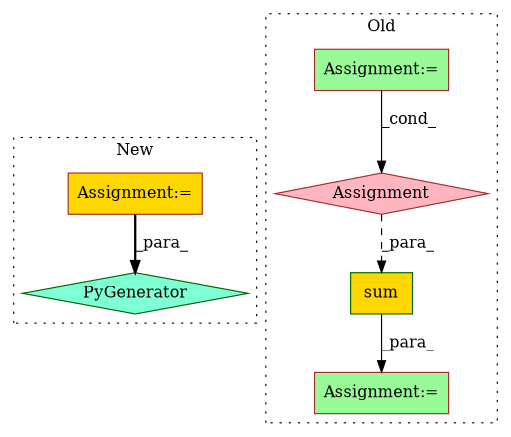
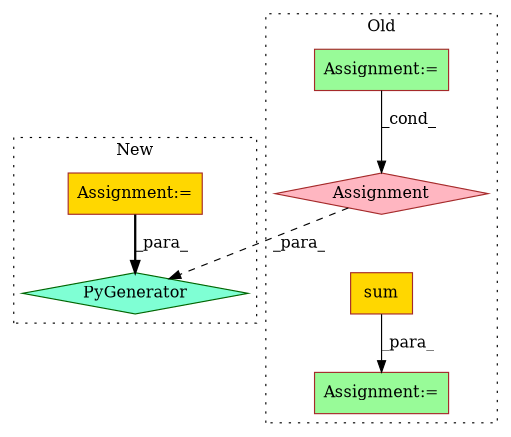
  digraph {
    node [a=7 color=brown fillcolor=gold l=47 s=10271 shape=box style=filled]
    edge [style=solid]
-   n1 [a=32 color=darkgreen l="4,1" label=sum s="10145,10323"]
+   n1 [a=32 l="4,1" label=sum s="10145,10323"]
    n2 [fillcolor=palegreen l=1 label="Assignment:=" s=10138]
    n3 [a=113 fillcolor=lightpink label=Assignment shape=diamond]
    n4 [fillcolor=palegreen label="Assignment:="]
    n5 [a=107 color=darkgreen fillcolor=aquamarine l=268 label=PyGenerator s=12858 shape=diamond]
    n6 [l=49 label="Assignment:=" s=13071]
    subgraph cluster_1 {
      label=Old
      style=dotted
      n1
      n2
      n3
      n4
    }
    subgraph cluster_2 {
      label=New
      style=dotted
      n5
      n6
    }
    n1 -> n2 [label=_para_]
-   n3 -> n1 [label=_para_ style=dashed]
+   n3 -> n5 [label=_para_ style=dashed]
    n4 -> n3 [label=_cond_]
    n6 -> n5 [label=_para_ style=bold]
  }
